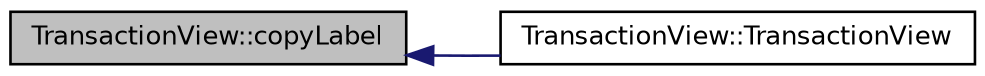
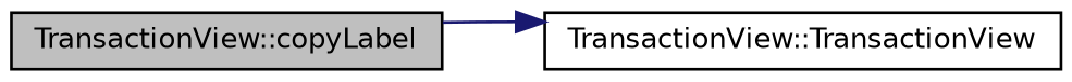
  digraph {
    rankdir=LR
    node [color=black fontname=Helvetica fontsize=10 shape=record style=filled]
    n1 [fillcolor=grey75 fontcolor=black height=0.2 label="TransactionView::copyLabel" width=0.4]
    n2 [fillcolor=white height=0.2 label="TransactionView::TransactionView" width=0.4]
-   n1 -> n2 [color=midnightblue dir=back fontname=Helvetica fontsize=10 labelfontname=Helvetica labelfontsize=10 style=solid]
+   n2 -> n1 [color=midnightblue dir=back fontname=Helvetica fontsize=10 labelfontname=Helvetica labelfontsize=10 style=solid]
  }
